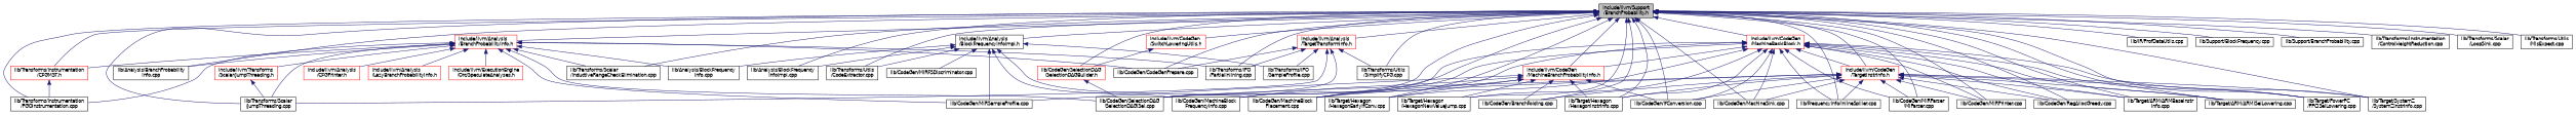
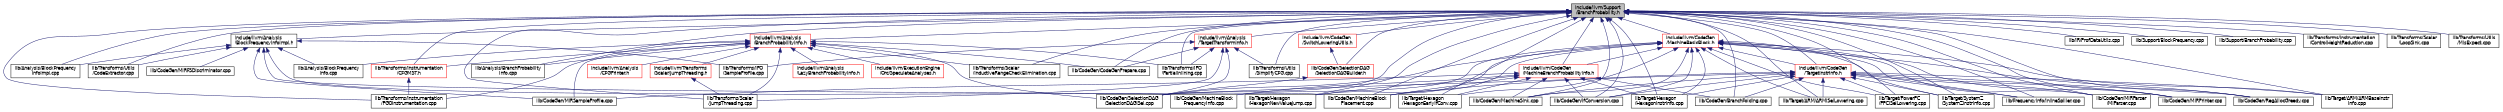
  digraph {
    node [color=black fontname=Helvetica fontsize=10 shape=record]
    edge [color=midnightblue dir=back fontname=Helvetica fontsize=10 labelfontname=Helvetica labelfontsize=10 style=solid]
    n1 [fillcolor=grey75 fontcolor=black height=0.2 label="include/llvm/Support\l/BranchProbability.h" style=filled width=0.4]
    n2 [height=0.2 label="include/llvm/Analysis\l/BlockFrequencyInfoImpl.h" width=0.4]
    n3 [height=0.2 label="lib/Analysis/BlockFrequency\lInfoImpl.cpp" width=0.4]
    n4 [height=0.2 label="lib/CodeGen/MachineBlock\lPlacement.cpp" width=0.4]
    n5 [height=0.2 label="lib/Transforms/Utils\l/CodeExtractor.cpp" width=0.4]
    n6 [color=red height=0.2 label="include/llvm/Analysis\l/BranchProbabilityInfo.h" width=0.4]
    n7 [height=0.2 label="lib/Transforms/Scalar\l/JumpThreading.cpp" width=0.4]
    n8 [height=0.2 label="lib/Analysis/BranchProbability\lInfo.cpp" width=0.4]
    n9 [height=0.2 label="lib/CodeGen/CodeGenPrepare.cpp" width=0.4]
    n10 [height=0.2 label="lib/CodeGen/SelectionDAG\l/SelectionDAGISel.cpp" width=0.4]
    n11 [color=red height=0.2 label="lib/Transforms/Instrumentation\l/CFGMST.h" width=0.4]
    n12 [height=0.2 label="lib/Transforms/Instrumentation\l/PGOInstrumentation.cpp" width=0.4]
    n13 [height=0.2 label="lib/Transforms/IPO\l/PartialInlining.cpp" width=0.4]
    n14 [height=0.2 label="lib/Transforms/Scalar\l/InductiveRangeCheckElimination.cpp" width=0.4]
    n15 [color=red height=0.2 label="include/llvm/Analysis\l/TargetTransformInfo.h" width=0.4]
    n16 [height=0.2 label="lib/Transforms/Utils\l/SimplifyCFG.cpp" width=0.4]
    n17 [color=red height=0.2 label="include/llvm/CodeGen\l/MachineBasicBlock.h" width=0.4]
    n18 [color=red height=0.2 label="include/llvm/CodeGen\l/MachineBranchProbabilityInfo.h" width=0.4]
    n19 [height=0.2 label="lib/CodeGen/BranchFolding.cpp" width=0.4]
    n20 [height=0.2 label="lib/CodeGen/IfConversion.cpp" width=0.4]
    n21 [height=0.2 label="lib/CodeGen/MachineSink.cpp" width=0.4]
    n22 [height=0.2 label="lib/Target/Hexagon\l/HexagonEarlyIfConv.cpp" width=0.4]
    n23 [height=0.2 label="lib/Target/Hexagon\l/HexagonInstrInfo.cpp" width=0.4]
    n24 [height=0.2 label="lib/Target/Hexagon\l/HexagonNewValueJump.cpp" width=0.4]
    n25 [color=red height=0.2 label="include/llvm/CodeGen\l/TargetInstrInfo.h" width=0.4]
    n26 [height=0.2 label="lib/FrequencyInfo/InlineSpiller.cpp" width=0.4]
    n27 [height=0.2 label="lib/CodeGen/MIRParser\l/MIParser.cpp" width=0.4]
    n28 [height=0.2 label="lib/CodeGen/MIRPrinter.cpp" width=0.4]
    n29 [height=0.2 label="lib/CodeGen/RegAllocGreedy.cpp" width=0.4]
    n30 [height=0.2 label="lib/Target/ARM/ARMBaseInstr\lInfo.cpp" width=0.4]
    n31 [height=0.2 label="lib/Target/ARM/ARMISelLowering.cpp" width=0.4]
    n32 [height=0.2 label="lib/Target/PowerPC\l/PPCISelLowering.cpp" width=0.4]
    n33 [height=0.2 label="lib/Target/SystemZ\l/SystemZInstrInfo.cpp" width=0.4]
    n34 [color=red height=0.2 label="include/llvm/CodeGen\l/SwitchLoweringUtils.h" width=0.4]
    n35 [color=red height=0.2 label="lib/CodeGen/SelectionDAG\l/SelectionDAGBuilder.h" width=0.4]
    n36 [height=0.2 label="lib/IR/ProfDataUtils.cpp" width=0.4]
    n37 [height=0.2 label="lib/Support/BlockFrequency.cpp" width=0.4]
    n38 [height=0.2 label="lib/Support/BranchProbability.cpp" width=0.4]
    n39 [height=0.2 label="lib/Transforms/Instrumentation\l/ControlHeightReduction.cpp" width=0.4]
    n40 [height=0.2 label="lib/Transforms/Scalar\l/LoopSink.cpp" width=0.4]
    n41 [height=0.2 label="lib/Transforms/Utils\l/MisExpect.cpp" width=0.4]
    n42 [height=0.2 label="lib/Analysis/BlockFrequency\lInfo.cpp" width=0.4]
    n43 [height=0.2 label="lib/CodeGen/MachineBlock\lFrequencyInfo.cpp" width=0.4]
    n44 [height=0.2 label="lib/CodeGen/MIRFSDiscriminator.cpp" width=0.4]
    n45 [height=0.2 label="lib/CodeGen/MIRSampleProfile.cpp" width=0.4]
    n46 [height=0.2 label="lib/Transforms/IPO\l/SampleProfile.cpp" width=0.4]
    n47 [color=red height=0.2 label="include/llvm/Analysis\l/CFGPrinter.h" width=0.4]
    n48 [color=red height=0.2 label="include/llvm/Analysis\l/LazyBranchProbabilityInfo.h" width=0.4]
    n49 [color=red height=0.2 label="include/llvm/ExecutionEngine\l/Orc/SpeculateAnalyses.h" width=0.4]
    n50 [color=red height=0.2 label="include/llvm/Transforms\l/Scalar/JumpThreading.h" width=0.4]
    n1 -> n2
    n1 -> n3
    n1 -> n4
    n1 -> n5
    n1 -> n6
    n1 -> n7
    n1 -> n8
    n1 -> n9
    n1 -> n10
    n1 -> n11
    n1 -> n12
    n1 -> n13
    n1 -> n14
    n1 -> n15
    n1 -> n16
    n1 -> n17
    n1 -> n18
    n1 -> n19
    n1 -> n20
    n1 -> n21
    n1 -> n22
    n1 -> n23
    n1 -> n24
    n1 -> n25
    n1 -> n26
    n1 -> n27
    n1 -> n28
    n1 -> n29
    n1 -> n30
    n1 -> n31
    n1 -> n32
    n1 -> n33
    n1 -> n34
    n1 -> n35
    n1 -> n36
    n1 -> n37
    n1 -> n38
    n1 -> n39
    n1 -> n40
    n1 -> n41
    n2 -> n3
    n2 -> n4
    n2 -> n5
    n2 -> n42
    n2 -> n43
    n2 -> n44
    n2 -> n45
    n2 -> n46
    n6 -> n7
    n6 -> n8
    n6 -> n9
    n6 -> n10
    n6 -> n11
    n6 -> n12
    n6 -> n13
    n6 -> n14
    n6 -> n42
    n6 -> n45
    n6 -> n47
    n6 -> n48
    n6 -> n49
    n6 -> n50
    n11 -> n12
    n15 -> n7
    n15 -> n9
    n15 -> n10
    n15 -> n13
    n15 -> n16
    n15 -> n46
    n17 -> n4
    n17 -> n10
    n17 -> n18
    n17 -> n20
    n17 -> n21
    n17 -> n22
    n17 -> n23
    n17 -> n24
    n17 -> n25
    n17 -> n26
    n17 -> n27
    n17 -> n28
    n17 -> n29
    n17 -> n30
    n17 -> n31
    n17 -> n32
    n17 -> n33
    n17 -> n43
    n18 -> n4
    n18 -> n19
    n18 -> n20
+   n18 -> n21
    n18 -> n22
    n18 -> n23
    n18 -> n24
    n18 -> n43
    n18 -> n45
    n25 -> n4
    n25 -> n10
    n25 -> n19
    n25 -> n20
    n25 -> n21
    n25 -> n23
    n25 -> n26
    n25 -> n27
    n25 -> n28
    n25 -> n29
    n25 -> n30
    n25 -> n31
    n25 -> n32
    n25 -> n33
    n34 -> n35
    n35 -> n10
    n50 -> n7
  }
